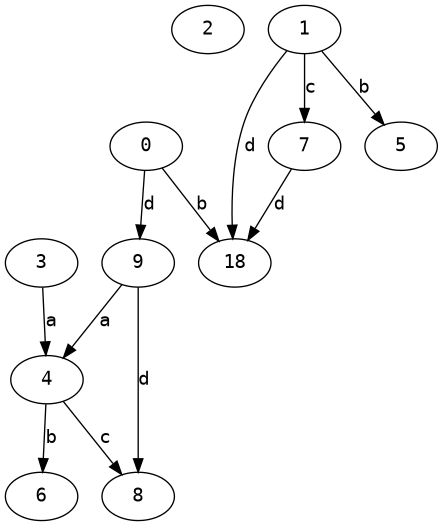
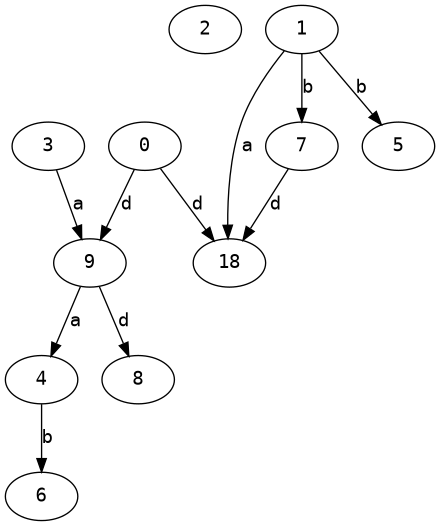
  strict digraph {
    fontname="DejaVu Sans Mono"
    node [fontname="DejaVu Sans Mono"]
    edge [fontname="DejaVu Sans Mono"]
    2
    3
    4
    6
    8
    0
    9
    n8 [label=18]
    7
    1
    5
-   3 -> 4 [label=a]
+   3 -> 9 [label=a]
    4 -> 6 [label=b]
-   4 -> 8 [label=c]
    0 -> 9 [label=d]
-   0 -> n8 [label=b]
+   0 -> n8 [label=d]
    9 -> 4 [label=a]
    9 -> 8 [label=d]
    7 -> n8 [label=d]
-   1 -> n8 [label=d]
-   1 -> 7 [label=c]
+   1 -> n8 [label=a]
+   1 -> 7 [label=b]
    1 -> 5 [label=b]
  }
